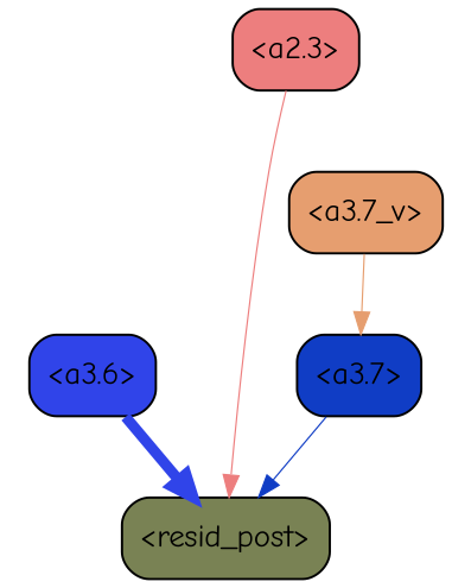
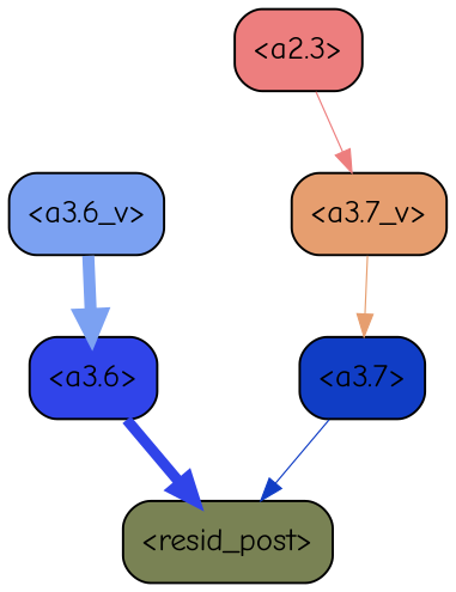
  strict digraph {
    fontname="Comic Neue"
    splines=true
    node [color=black fontname="Comic Neue" shape=box style="filled, rounded"]
    edge [fontname="Comic Neue" penwidth=0.6]
    "<a3.7>" [fillcolor="#103dc5"]
    "<resid_post>" [fillcolor="#798254"]
    "<a3.6>" [fillcolor="#3044e9"]
    "<a2.3>" [fillcolor="#ed7e7e"]
    "<a3.7_v>" [fillcolor="#e69e6f"]
+   "<a3.6_v>" [fillcolor="#7ba1f2"]
    "<a3.7>" -> "<resid_post>" [color="#103dc5"]
    "<a3.6>" -> "<resid_post>" [color="#3044e9" penwidth=4.7534414529800415]
-   "<a2.3>" -> "<resid_post>" [color="#ed7e7e"]
+   "<a2.3>" -> "<a3.7_v>" [color="#ed7e7e"]
    "<a3.7_v>" -> "<a3.7>" [color="#e69e6f"]
+   "<a3.6_v>" -> "<a3.6>" [color="#7ba1f2" penwidth=5.297133803367615]
  }
